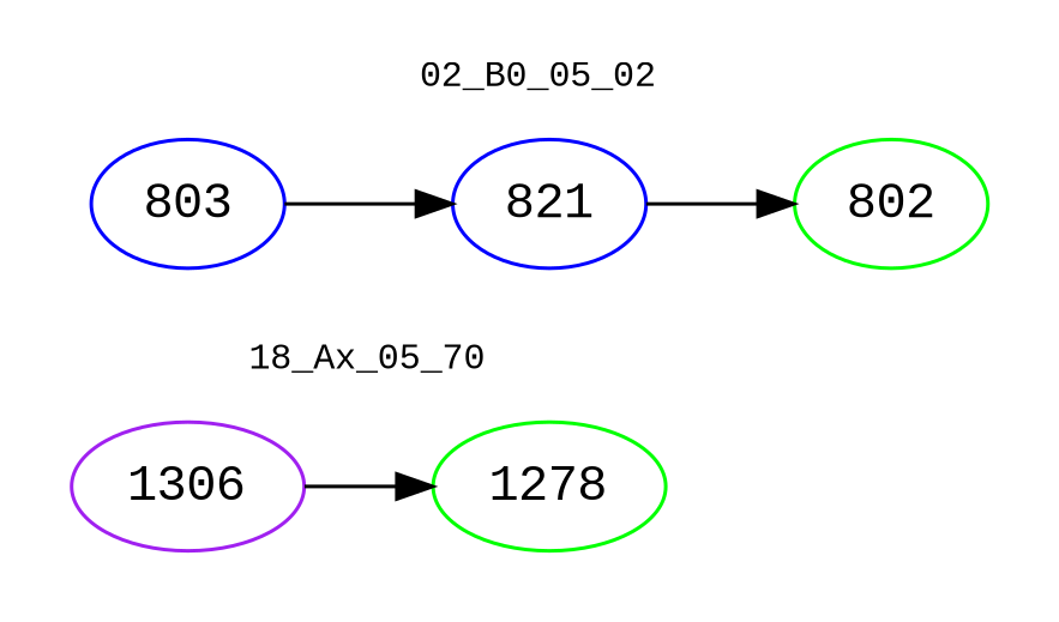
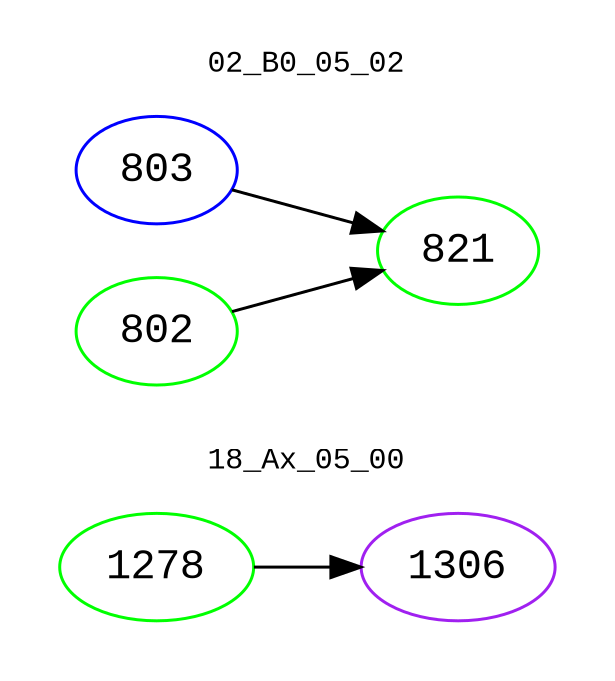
  digraph {
    fontname="Liberation Mono"
    rankdir=LR
    node [color=green fontname="Liberation Mono"]
    edge [color=black fontname="Liberation Mono"]
    n1 [label=1278]
    n2 [color=purple label=1306]
    n3 [color=blue label=803]
    n4 [label=802]
-   n5 [color=blue label=821]
+   n5 [label=821]
    subgraph cluster_1 {
      color=white
      fontsize=10
-     label="18_Ax_05_70"
+     label="18_Ax_05_00"
      n1
      n2
    }
    subgraph cluster_2 {
      color=white
      fontsize=10
      label="02_B0_05_02"
      n3
      n4
      n5
    }
-   n2 -> n1
+   n1 -> n2
    n3 -> n5
-   n5 -> n4
+   n4 -> n5
  }
